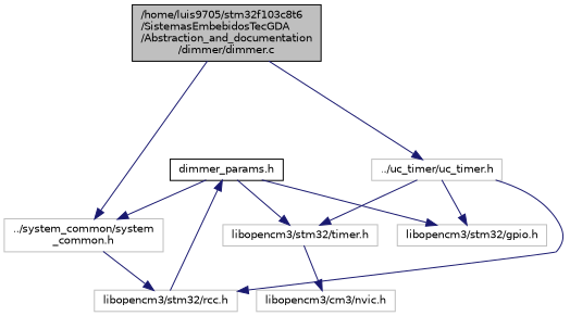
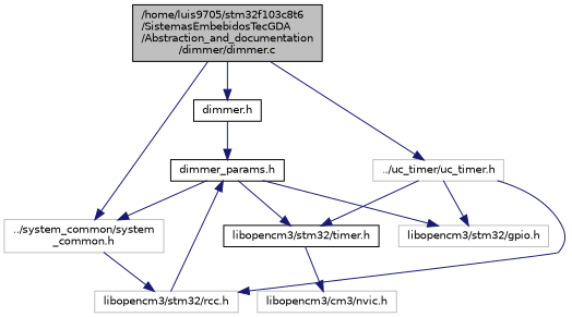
  digraph {
    node [color=grey75 fillcolor=white fontname=Helvetica fontsize=10 shape=record style=filled]
    edge [color=midnightblue fontname=Helvetica fontsize=10 labelfontname=Helvetica labelfontsize=10 style=solid]
    n1 [color=black fillcolor=grey75 fontcolor=black height=0.2 label="/home/luis9705/stm32f103c8t6\l/SistemasEmbebidosTecGDA\l/Abstraction_and_documentation\l/dimmer/dimmer.c" width=0.4]
+   n2 [color=black height=0.2 label="dimmer.h" width=0.4]
    n3 [height=0.2 label="../system_common/system\l_common.h" width=0.4]
    n4 [height=0.2 label="../uc_timer/uc_timer.h" width=0.4]
    n5 [color=black height=0.2 label="dimmer_params.h" width=0.4]
    n6 [height=0.2 label="libopencm3/stm32/rcc.h" width=0.4]
-   n7 [height=0.2 label="libopencm3/stm32/timer.h" width=0.4]
+   n7 [color=black height=0.2 label="libopencm3/stm32/timer.h" width=0.4]
    n8 [height=0.2 label="libopencm3/stm32/gpio.h" width=0.4]
    n9 [height=0.2 label="libopencm3/cm3/nvic.h" width=0.4]
+   n1 -> n2
    n1 -> n3
    n1 -> n4
+   n2 -> n5
    n3 -> n6
    n4 -> n6
    n4 -> n7
    n4 -> n8
    n5 -> n3
    n5 -> n7
    n5 -> n8
    n6 -> n5
    n7 -> n9
  }
